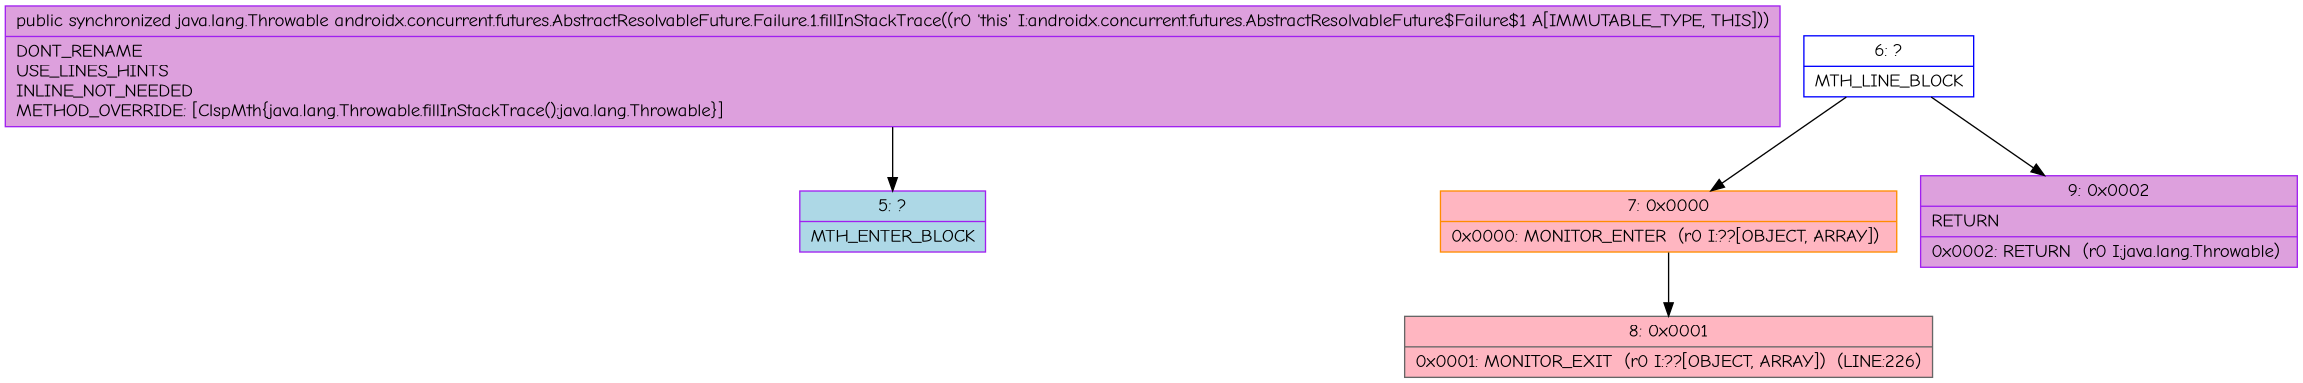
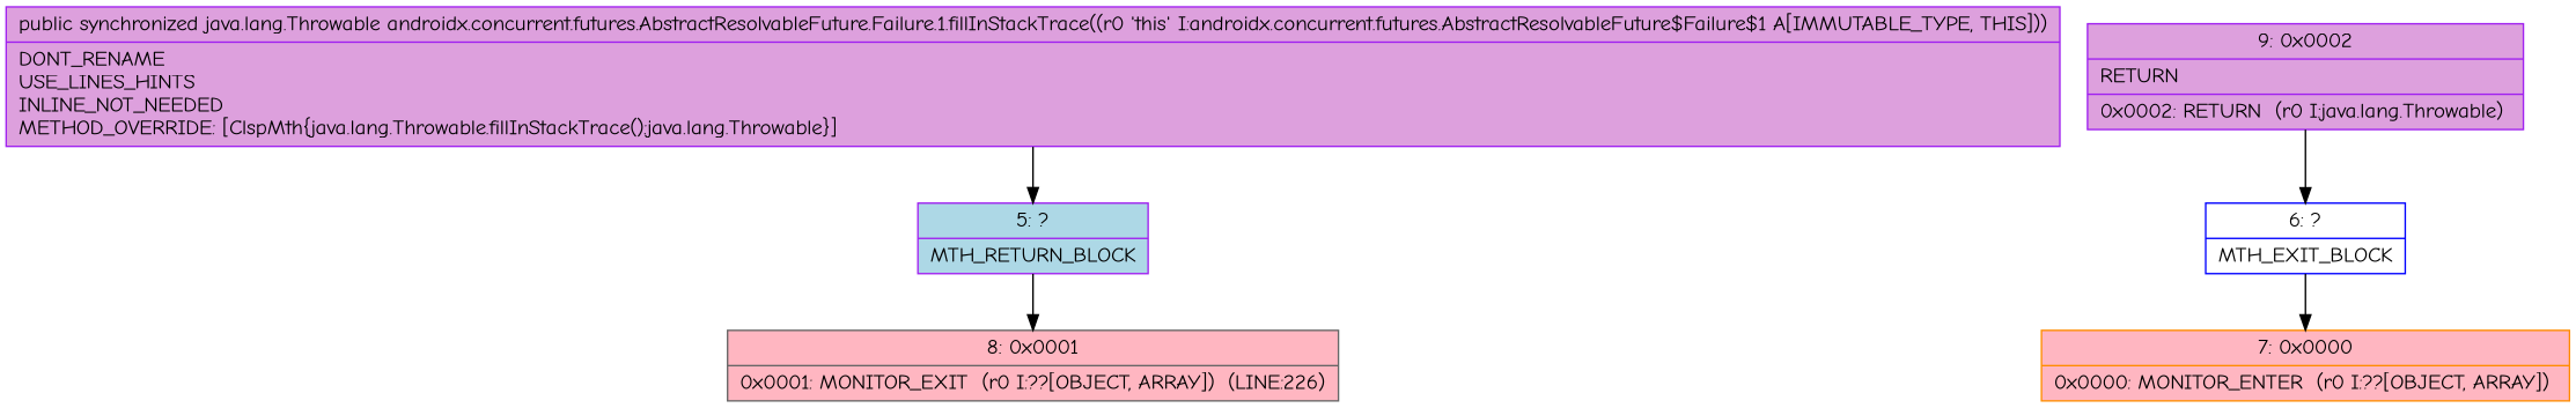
  digraph {
    fontname="Comic Neue"
    node [color=purple fillcolor=lightpink fontname="Comic Neue" shape=record style=filled]
    edge [fontname="Comic Neue"]
-   n1 [fillcolor=lightblue label="{5\:\ ?|MTH_ENTER_BLOCK\l}"]
+   n1 [fillcolor=lightblue label="{5\:\ ?|MTH_RETURN_BLOCK\l}"]
    n2 [color=darkorange label="{7\:\ 0x0000|0x0000: MONITOR_ENTER  (r0 I:??[OBJECT, ARRAY]) \l}"]
    n3 [color=gray40 label="{8\:\ 0x0001|0x0001: MONITOR_EXIT  (r0 I:??[OBJECT, ARRAY])  (LINE:226)\l}"]
    n4 [fillcolor=plum label="{9\:\ 0x0002|RETURN\l|0x0002: RETURN  (r0 I:java.lang.Throwable) \l}"]
-   n5 [color=blue fillcolor=white label="{6\:\ ?|MTH_LINE_BLOCK\l}"]
+   n5 [color=blue fillcolor=white label="{6\:\ ?|MTH_EXIT_BLOCK\l}"]
    n6 [fillcolor=plum label="{public synchronized java.lang.Throwable androidx.concurrent.futures.AbstractResolvableFuture.Failure.1.fillInStackTrace((r0 'this' I:androidx.concurrent.futures.AbstractResolvableFuture$Failure$1 A[IMMUTABLE_TYPE, THIS]))  | DONT_RENAME\lUSE_LINES_HINTS\lINLINE_NOT_NEEDED\lMETHOD_OVERRIDE: [ClspMth\{java.lang.Throwable.fillInStackTrace():java.lang.Throwable\}]\l}"]
-   n2 -> n3
-   n5 -> n4
+   n1 -> n3
+   n4 -> n5
    n5 -> n2
    n6 -> n1
  }
